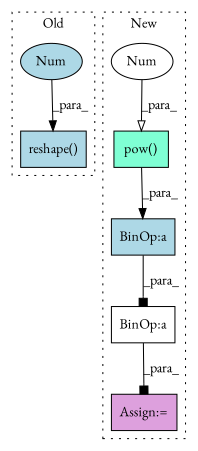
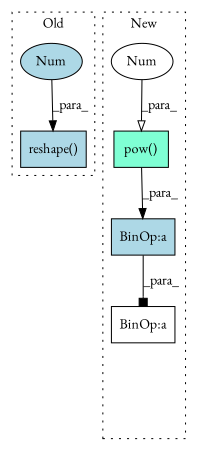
  digraph {
    fontname="EB Garamond"
    node [a=75 l=1 shape=box style=filled fillcolor=lightblue fontname="EB Garamond"]
    edge [arrowhead=normal fontname="EB Garamond"]
    n1 [l="16,1" label="reshape()" s="9423,9475"]
    n2 [a=76 label=Num s=9464 shape=ellipse]
    n3 [l="20,1" label="pow()" s="10100,10121" fillcolor=aquamarine]
    n4 [a=76 label=Num s=10120 shape=ellipse fillcolor=white]
    n5 [a=82 l=3 label="BinOp:a" s=10183 fillcolor=white]
    n6 [a=82 l=75 label="BinOp:a" s=10025]
-   n7 [a=68 l=3 label="Assign:=" s=10155 fillcolor=plum]
    subgraph cluster_1 {
      label=Old
      style=dotted
      n1
      n2
    }
    subgraph cluster_2 {
      label=New
      style=dotted
      n3
      n4
      n5
      n6
-     n7
    }
    n2 -> n1 [label=_para_]
    n3 -> n6 [label=_para_]
    n4 -> n3 [label=_para_ arrowhead=onormal]
-   n5 -> n7 [label=_para_ arrowhead=box]
    n6 -> n5 [label=_para_ arrowhead=box]
  }
